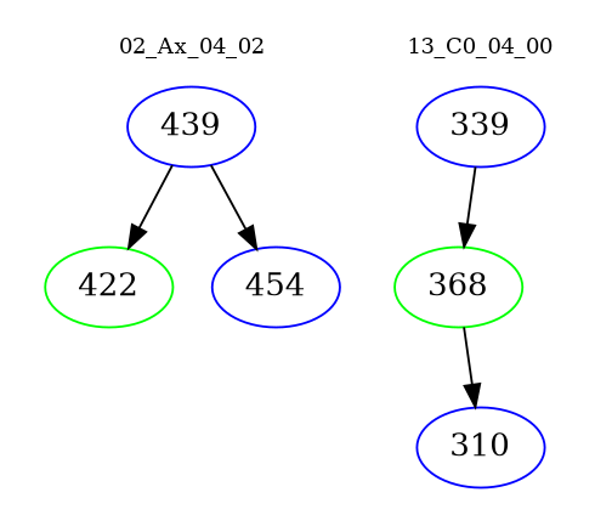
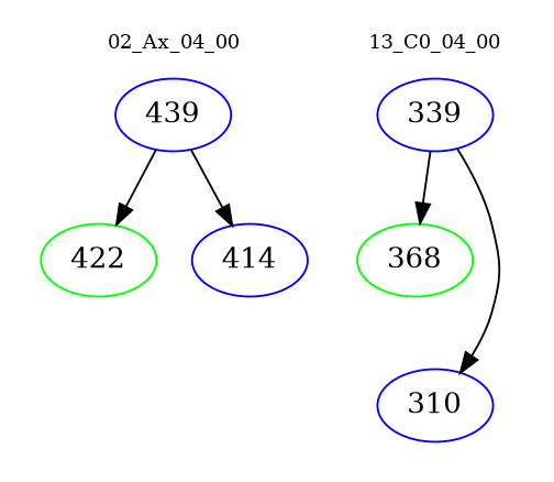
  digraph {
    node [color=blue]
    edge [color=black]
    n1 [label=439]
    n2 [color=green label=422]
-   n3 [label=454]
+   n3 [label=414]
    n4 [label=339]
    n5 [color=green label=368]
    n6 [label=310]
    subgraph cluster_1 {
      color=white
      fontsize=10
-     label="02_Ax_04_02"
+     label="02_Ax_04_00"
      n1
      n2
      n3
    }
    subgraph cluster_2 {
      color=white
      fontsize=10
      label="13_C0_04_00"
      n4
      n5
      n6
    }
    n1 -> n2
    n1 -> n3
    n4 -> n5
-   n5 -> n6
+   n4 -> n6
  }
